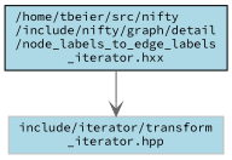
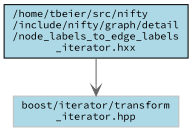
  digraph {
    fontname="Source Code Pro"
    node [fillcolor=lightblue fontname="Source Code Pro" fontsize=10 shape=record style=filled]
    n1 [color=black fontcolor=black height=0.2 label="/home/tbeier/src/nifty\l/include/nifty/graph/detail\l/node_labels_to_edge_labels\l_iterator.hxx" width=0.4]
-   n2 [color=grey75 height=0.2 label="include/iterator/transform\l_iterator.hpp" width=0.4]
+   n2 [color=grey75 height=0.2 label="boost/iterator/transform\l_iterator.hpp" width=0.4]
    n1 -> n2 [color=gray40 fontname="Source Code Pro" fontsize=10 labelfontname=Helvetica labelfontsize=10 style=solid arrowhead=vee]
  }
